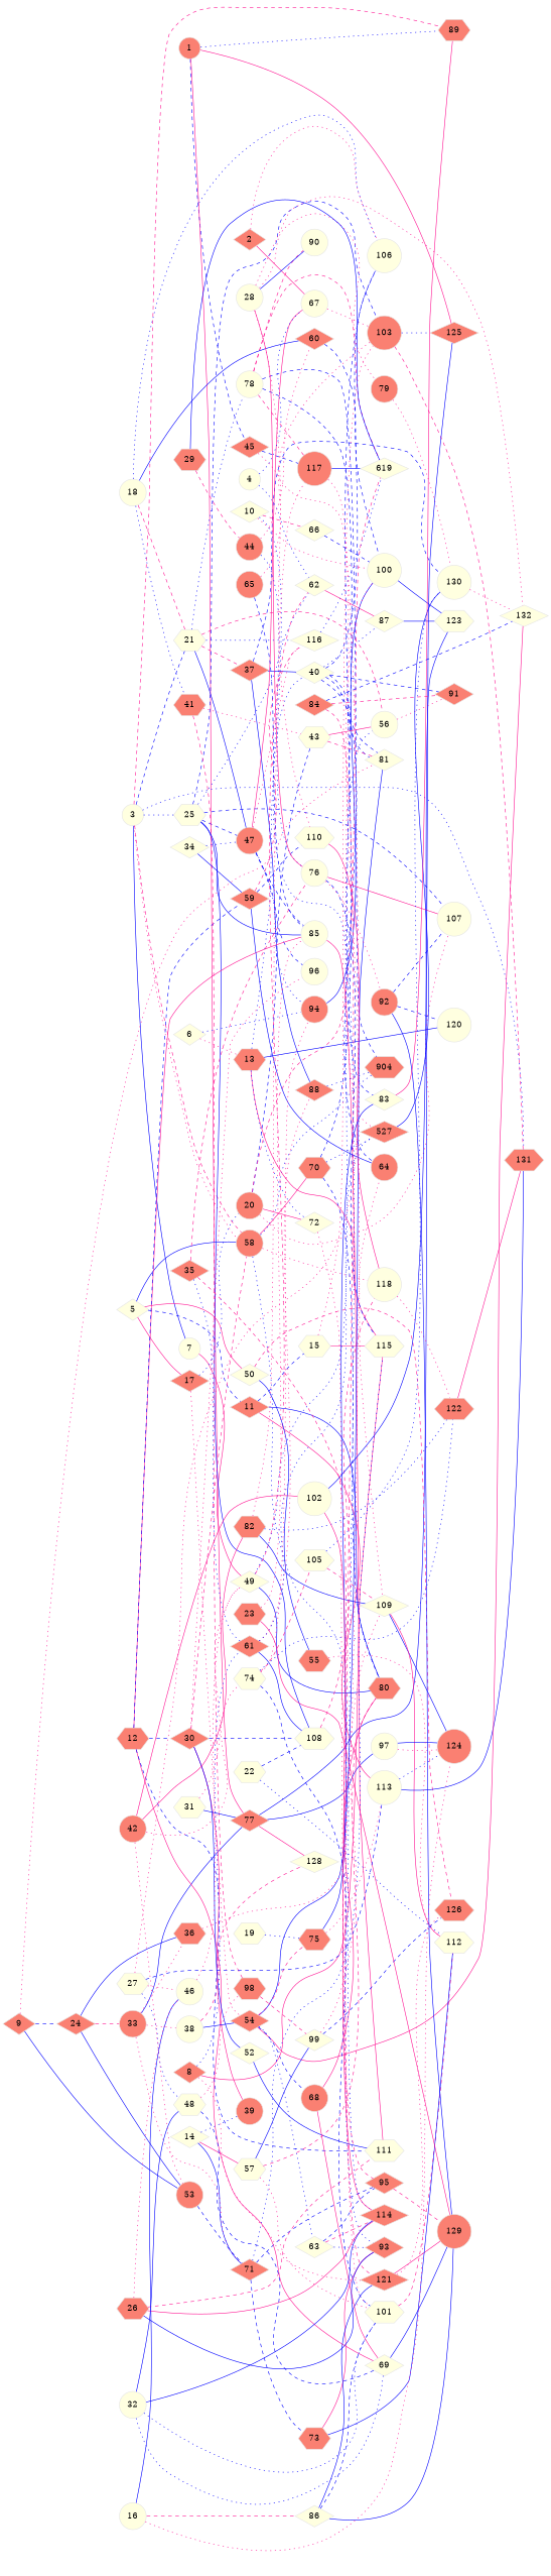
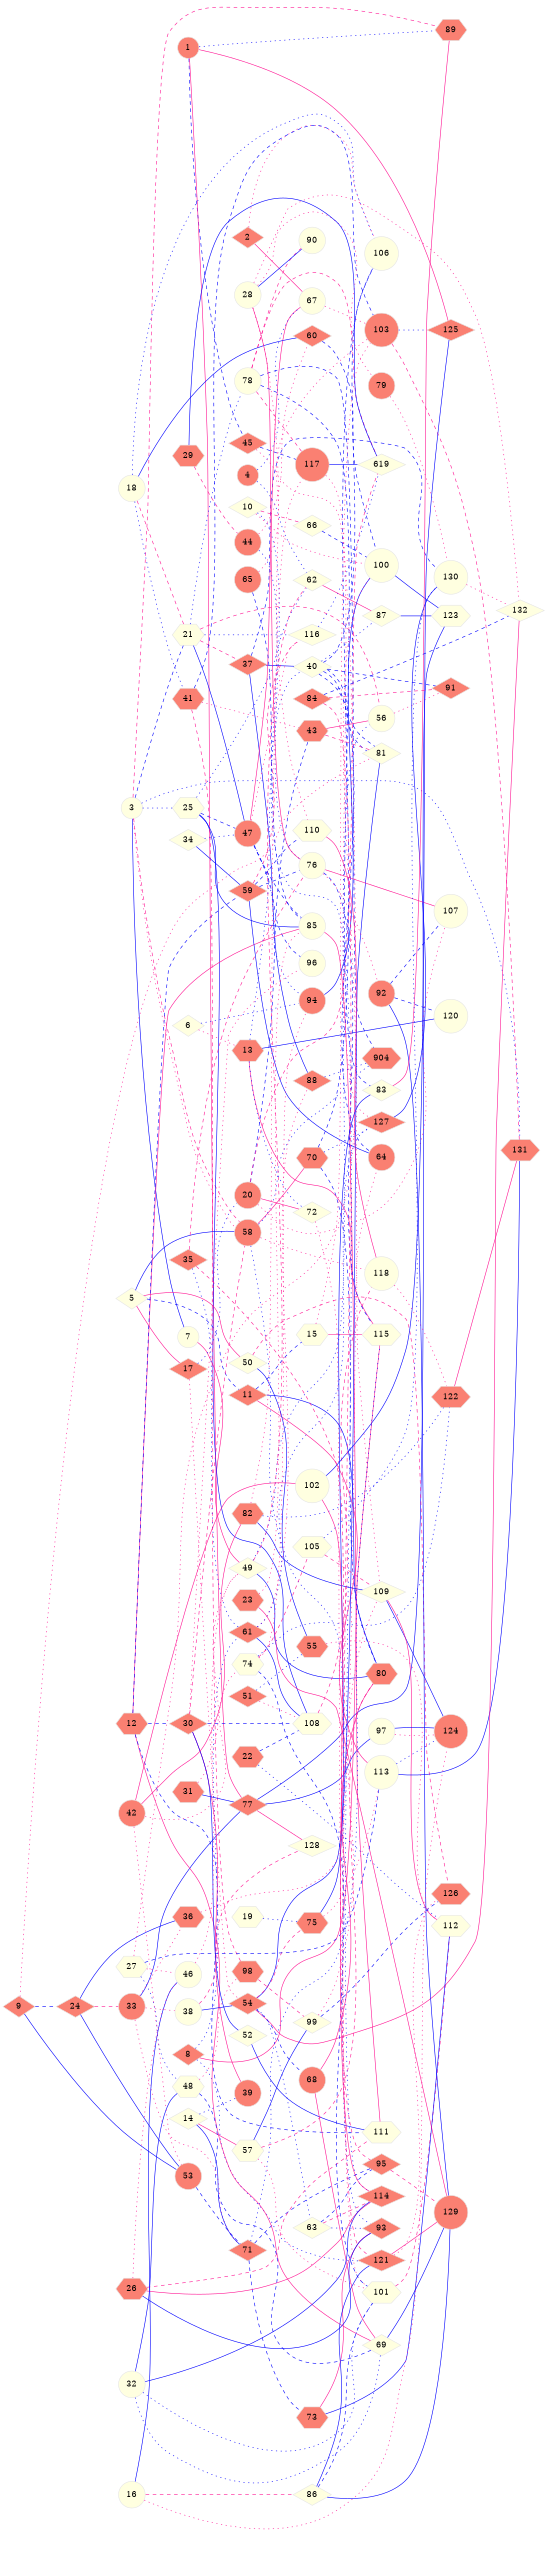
  graph {
    rankdir=LR
    node [color=gray90 fillcolor=salmon shape=diamond style=filled]
    edge [color=blue style=dotted]
    1 [shape=circle]
    45
    77
    89 [shape=hexagon]
    125
    109 [fillcolor=lightyellow]
    117 [shape=circle]
    128 [fillcolor=lightyellow]
    97 [fillcolor=lightyellow shape=circle]
    123 [fillcolor=lightyellow shape=hexagon]
    67 [fillcolor=lightyellow shape=circle]
    2
    106 [fillcolor=lightyellow shape=circle]
    103 [shape=circle]
    3 [fillcolor=lightyellow shape=circle]
    7 [fillcolor=lightyellow shape=circle]
    21 [fillcolor=lightyellow shape=hexagon]
    25 [fillcolor=lightyellow shape=hexagon]
    58 [shape=circle]
    131 [shape=hexagon]
    49 [fillcolor=lightyellow]
    37
    47 [shape=circle]
    56 [fillcolor=lightyellow shape=circle]
    78 [fillcolor=lightyellow shape=circle]
    116 [fillcolor=lightyellow]
    62 [fillcolor=lightyellow]
    85 [fillcolor=lightyellow shape=circle]
    107 [fillcolor=lightyellow shape=circle]
    108 [fillcolor=lightyellow shape=hexagon]
    93
    70 [shape=hexagon]
    n33 [label=904 shape=hexagon]
    118 [fillcolor=lightyellow shape=circle]
-   4 [fillcolor=lightyellow shape=circle]
+   4 [shape=circle]
    87 [fillcolor=lightyellow]
    5 [fillcolor=lightyellow]
    11
    17
    50 [fillcolor=lightyellow]
    15 [fillcolor=lightyellow shape=hexagon]
    80 [shape=hexagon]
    113 [fillcolor=lightyellow shape=circle]
    20 [shape=circle]
    54
    55 [shape=hexagon]
    126 [shape=hexagon]
    6 [fillcolor=lightyellow]
    13 [shape=hexagon]
    94 [shape=circle]
    115 [fillcolor=lightyellow shape=hexagon]
    40 [fillcolor=lightyellow]
    72 [fillcolor=lightyellow]
    120 [fillcolor=lightyellow shape=circle]
    100 [fillcolor=lightyellow shape=circle]
    8
    61
    121
    88
-   127 [label=527]
+   127
    129 [shape=circle]
    9
    24
    53 [shape=circle]
    81 [fillcolor=lightyellow]
    33 [shape=circle]
    36 [shape=hexagon]
    71
    10 [fillcolor=lightyellow]
    66 [fillcolor=lightyellow]
    76 [fillcolor=lightyellow shape=circle]
    92 [shape=circle]
    124 [shape=circle]
    12 [shape=hexagon]
    30
    59
    69 [fillcolor=lightyellow]
    111 [fillcolor=lightyellow shape=hexagon]
    39 [shape=circle]
    52 [fillcolor=lightyellow]
    96 [fillcolor=lightyellow shape=circle]
    110 [fillcolor=lightyellow shape=hexagon]
    64 [shape=circle]
    91
    101 [fillcolor=lightyellow shape=hexagon]
    14 [fillcolor=lightyellow]
    57 [fillcolor=lightyellow shape=hexagon]
    99 [fillcolor=lightyellow]
    95
    73 [shape=hexagon]
    16 [fillcolor=lightyellow shape=circle]
    46 [fillcolor=lightyellow shape=circle]
    86 [fillcolor=lightyellow]
-   43 [fillcolor=lightyellow shape=hexagon]
+   43 [shape=hexagon]
    n95 [fillcolor=lightyellow label=619]
    75 [shape=hexagon]
    132 [fillcolor=lightyellow]
    63 [fillcolor=lightyellow]
    68 [shape=circle]
    18 [fillcolor=lightyellow shape=circle]
    41 [shape=hexagon]
    60
    98 [shape=hexagon]
    19 [fillcolor=lightyellow shape=hexagon]
    83 [fillcolor=lightyellow]
    130 [fillcolor=lightyellow shape=circle]
    90 [fillcolor=lightyellow shape=circle]
-   22 [fillcolor=lightyellow shape=hexagon]
+   22 [shape=hexagon]
    112 [fillcolor=lightyellow shape=hexagon]
    23 [shape=hexagon]
    38 [fillcolor=lightyellow shape=circle]
    26 [shape=hexagon]
    114
    27 [fillcolor=lightyellow shape=hexagon]
    48 [fillcolor=lightyellow shape=hexagon]
    28 [fillcolor=lightyellow shape=circle]
    79 [shape=circle]
    29 [shape=hexagon]
    44 [shape=circle]
-   31 [fillcolor=lightyellow shape=hexagon]
+   31 [shape=hexagon]
    32 [fillcolor=lightyellow shape=circle]
    34 [fillcolor=lightyellow]
    35
    42 [shape=circle]
    74 [fillcolor=lightyellow shape=hexagon]
    82 [shape=hexagon]
    102 [fillcolor=lightyellow shape=circle]
    105 [fillcolor=lightyellow shape=hexagon]
    122 [shape=hexagon]
+   51
    65 [shape=circle]
    84
    1 -- 45 [style=dashed]
    1 -- 77 [color=deeppink style=solid]
    1 -- 89
    1 -- 125 [color=deeppink style=solid]
    45 -- 109 [color=deeppink]
    45 -- 117 [style=dashed]
    77 -- 128 [color=deeppink style=solid]
    77 -- 97 [style=solid]
    77 -- 123 [style=solid]
    109 -- 124 [style=solid]
    109 -- 112 [color=deeppink style=solid]
    117 -- 127 [color=deeppink]
    117 -- n95 [style=solid]
    97 -- 124 [color=deeppink]
    97 -- 124 [style=solid]
    67 -- 103 [color=deeppink]
    2 -- 67 [color=deeppink style=solid]
    2 -- 106 [color=deeppink]
    103 -- 125
    103 -- 131 [color=deeppink style=dashed]
    3 -- 89 [color=deeppink style=dashed]
    3 -- 7 [style=solid]
    3 -- 21 [style=dashed]
    3 -- 25
    3 -- 58 [color=deeppink]
    3 -- 58 [color=deeppink style=dashed]
    3 -- 131
    7 -- 49 [color=deeppink style=solid]
    21 -- 37 [color=deeppink style=dashed]
    21 -- 47 [style=solid]
    21 -- 56 [color=deeppink style=dashed]
    21 -- 78
    21 -- 116
-   25 -- 103 [style=dashed]
+   41 -- 103 [style=dashed]
    25 -- 47 [style=dashed]
    25 -- 62
    25 -- 85 [style=solid]
-   25 -- 107 [style=dashed]
    25 -- 108 [style=solid]
    58 -- 93
    58 -- 70 [color=deeppink style=solid]
    58 -- n33
    58 -- 118 [color=deeppink]
    49 -- 56
    49 -- 62 [color=deeppink style=dashed]
    49 -- 80 [style=solid]
    37 -- 40 [style=solid]
    37 -- 88 [style=solid]
    37 -- 130 [style=dashed]
    47 -- 67 [color=deeppink style=solid]
    47 -- 116 [color=deeppink]
    47 -- 85 [style=dashed]
    47 -- 94
    47 -- 96 [style=dashed]
    56 -- 91 [color=deeppink]
    78 -- 117 [color=deeppink style=dashed]
    78 -- n33 [style=dashed]
    78 -- n95 [color=deeppink style=dashed]
    78 -- 83 [style=dashed]
    78 -- 90 [color=deeppink style=dashed]
    116 -- n95
    62 -- 87 [color=deeppink style=solid]
    85 -- 111 [color=deeppink style=solid]
    108 -- 118 [color=deeppink style=dashed]
    70 -- 106 [style=dashed]
    70 -- 80 [style=dashed]
    70 -- 127
    118 -- 122 [color=deeppink]
    4 -- 67
    4 -- 62
    87 -- 123 [style=solid]
    5 -- 58 [style=solid]
    5 -- 11 [style=dashed]
    5 -- 17 [color=deeppink style=solid]
    5 -- 50 [color=deeppink style=solid]
    11 -- 15 [style=dashed]
    11 -- 80 [style=solid]
    11 -- 113 [color=deeppink style=solid]
    17 -- 20
    17 -- 54 [color=deeppink]
    50 -- 55 [style=solid]
    50 -- 126 [color=deeppink style=dashed]
    15 -- 103 [color=deeppink]
    15 -- 115 [color=deeppink style=solid]
    113 -- 131 [style=solid]
    113 -- 124
    20 -- 107 [color=deeppink]
    20 -- 72 [color=deeppink style=solid]
    20 -- 43 [style=dashed]
    20 -- n95 [color=deeppink style=dashed]
    54 -- 81 [style=solid]
    54 -- 75 [color=deeppink style=dashed]
    54 -- 132 [color=deeppink style=solid]
    54 -- 63
    54 -- 68 [style=dashed]
    55 -- 112 [color=deeppink]
    6 -- 13 [color=deeppink]
    6 -- 94
    13 -- 115 [color=deeppink style=solid]
    13 -- 40
    13 -- 72
    13 -- 120 [style=solid]
    94 -- 100 [style=solid]
    40 -- 106 [style=dashed]
    40 -- 87
    40 -- 81 [style=dashed]
    40 -- 81 [style=dashed]
    40 -- 64 [style=dashed]
    40 -- 91 [style=dashed]
    72 -- 101 [color=deeppink]
    100 -- 123 [style=solid]
    8 -- 115 [color=deeppink style=solid]
    8 -- 61
-   8 -- 121 [color=deeppink]
+   8 -- 121
    61 -- 108 [style=solid]
    61 -- 88 [color=deeppink]
    61 -- 127
    121 -- 126 [color=deeppink]
    121 -- 129 [color=deeppink style=solid]
    88 -- n33
    127 -- 130 [style=solid]
    9 -- 24 [style=dashed]
    9 -- 53 [style=solid]
    9 -- 81 [color=deeppink]
    24 -- 53 [style=solid]
    24 -- 33 [color=deeppink style=dashed]
    24 -- 36 [style=solid]
    53 -- 71 [style=dashed]
    33 -- 77 [style=solid]
    33 -- 36 [color=deeppink]
    33 -- 71 [color=deeppink]
    33 -- 38 [color=deeppink]
    36 -- 64 [color=deeppink]
    71 -- 115
    71 -- 95 [style=dashed]
    71 -- 73 [style=dashed]
    10 -- 100 [color=deeppink]
    10 -- 66 [color=deeppink style=dashed]
    10 -- 76
    66 -- 100 [style=dashed]
    76 -- 107 [color=deeppink style=solid]
    76 -- 115 [style=dashed]
    76 -- 92 [color=deeppink]
    92 -- 107 [style=dashed]
    92 -- 120 [style=dashed]
    92 -- 129 [style=solid]
    12 -- 85 [color=deeppink style=solid]
    12 -- 30 [style=dashed]
    12 -- 59 [style=dashed]
    12 -- 69 [color=deeppink style=solid]
    12 -- 111 [style=dashed]
    30 -- 58 [color=deeppink style=dashed]
    30 -- 108 [style=dashed]
    30 -- 39 [color=deeppink style=solid]
    30 -- 52 [style=solid]
    30 -- 96 [color=deeppink]
    59 -- 116 [color=deeppink style=dashed]
+   59 -- 76 [style=dashed]
    59 -- 110 [style=dashed]
    59 -- 64 [style=solid]
    69 -- 129 [style=solid]
    52 -- 111 [style=solid]
    110 -- 118 [color=deeppink style=solid]
    101 -- 112 [color=deeppink style=dashed]
    14 -- 71 [style=solid]
    14 -- 39
    14 -- 57 [color=deeppink style=solid]
    57 -- 80 [color=deeppink style=dashed]
    57 -- 101 [color=deeppink]
    57 -- 99 [style=solid]
    99 -- 109 [color=deeppink]
    99 -- 126 [style=dashed]
    95 -- 129 [color=deeppink style=dashed]
    73 -- 93 [color=deeppink style=solid]
    73 -- 112 [style=solid]
    16 -- 124 [color=deeppink]
    16 -- 46 [style=solid]
    16 -- 86 [color=deeppink style=dashed]
    46 -- 49 [color=deeppink]
    86 -- 121 [style=solid]
    86 -- 129 [style=solid]
    86 -- 101 [style=dashed]
    43 -- 56 [color=deeppink style=solid]
    43 -- 81 [color=deeppink style=dashed]
    75 -- 113 [color=deeppink]
    75 -- 83 [style=solid]
    63 -- 93
    63 -- 95 [style=dashed]
    63 -- 114 [color=deeppink style=dashed]
    68 -- 80 [color=deeppink style=solid]
    68 -- 69 [color=deeppink style=solid]
    18 -- 106
    18 -- 21 [color=deeppink style=dashed]
    18 -- 41
    18 -- 60 [style=solid]
    41 -- 43 [color=deeppink]
    41 -- 98 [color=deeppink style=dashed]
    60 -- 100 [style=dashed]
    98 -- 99 [color=deeppink style=dashed]
    19 -- 75
    83 -- 89 [color=deeppink style=solid]
    130 -- 132 [color=deeppink]
    22 -- 108 [style=dashed]
    22 -- 112
    23 -- 85 [color=deeppink]
    23 -- 129 [color=deeppink style=solid]
    38 -- 128 [color=deeppink style=dashed]
    38 -- 54 [style=solid]
    26 -- 93 [style=solid]
    26 -- 111 [color=deeppink style=dashed]
    26 -- 46 [color=deeppink]
    26 -- 114 [color=deeppink style=solid]
    27 -- 113 [style=dashed]
    27 -- 100 [color=deeppink]
    27 -- 46 [color=deeppink]
    27 -- 48
    48 -- 69 [style=dashed]
    48 -- 98 [color=deeppink]
    28 -- 76 [color=deeppink style=solid]
    28 -- 110 [color=deeppink]
    28 -- 132 [color=deeppink]
    28 -- 90 [style=solid]
    28 -- 79 [color=deeppink]
    79 -- 130 [color=deeppink]
    29 -- n95 [style=solid]
    29 -- 44 [color=deeppink style=dashed]
    44 -- 60 [color=deeppink]
    44 -- 114
    31 -- 77 [style=solid]
    31 -- 49 [color=deeppink]
    32 -- 69
    32 -- 101
    32 -- 114 [style=solid]
    32 -- 48 [style=solid]
    34 -- 47
    34 -- 59 [style=solid]
    35 -- 61
    35 -- 76 [color=deeppink style=dashed]
    35 -- 95 [color=deeppink style=dashed]
    42 -- 53 [color=deeppink]
    42 -- 74 [color=deeppink]
    42 -- 82 [color=deeppink style=solid]
    42 -- 102 [color=deeppink style=solid]
    74 -- 94 [color=deeppink]
    74 -- 101 [style=dashed]
    74 -- 105 [color=deeppink style=dashed]
    74 -- 122
    82 -- 109 [style=solid]
    82 -- 117 [color=deeppink]
    82 -- 122
    102 -- 125 [style=solid]
    102 -- 114 [color=deeppink style=solid]
    105 -- 109 [color=deeppink style=dashed]
    105 -- 130
    122 -- 131 [color=deeppink style=solid]
+   51 -- 108 [color=deeppink]
+   51 -- 55
    65 -- 103 [color=deeppink]
    65 -- 85 [style=dashed]
    84 -- 121 [color=deeppink style=dashed]
    84 -- 91 [color=deeppink style=dashed]
    84 -- 132 [style=dashed]
  }
